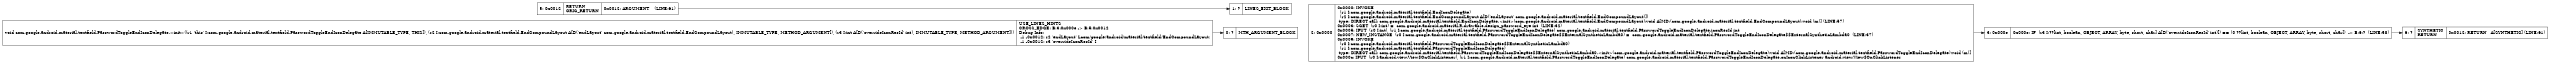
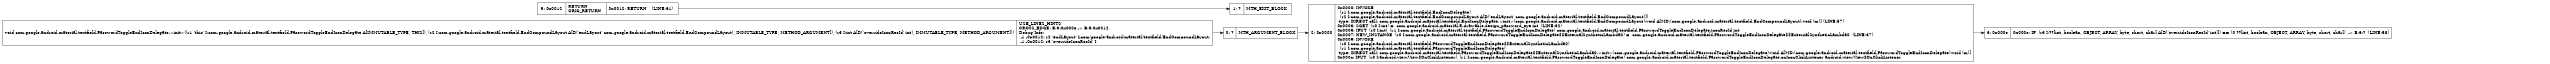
  digraph {
    rankdir=LR
    node [shape=record]
    n1 [label="{0\:\ ?|MTH_ARGUMENT_BLOCK\l}"]
    n2 [label="{2\:\ 0x0000|0x0000: INVOKE  \l  (r1 I:com.google.android.material.textfield.EndIconDelegate)\l  (r2 I:com.google.android.material.textfield.EndCompoundLayout A[D('endLayout' com.google.android.material.textfield.EndCompoundLayout)])\l type: DIRECT call: com.google.android.material.textfield.EndIconDelegate.\<init\>(com.google.android.material.textfield.EndCompoundLayout):void A[MD:(com.google.android.material.textfield.EndCompoundLayout):void (m)] (LINE:57)\l0x0003: SGET  (r0 I:int) =  com.google.android.material.R.drawable.design_password_eye int  (LINE:32)\l0x0005: IPUT  (r0 I:int), (r1 I:com.google.android.material.textfield.PasswordToggleEndIconDelegate) com.google.android.material.textfield.PasswordToggleEndIconDelegate.iconResId int \l0x0007: NEW_INSTANCE  (r0 I:com.google.android.material.textfield.PasswordToggleEndIconDelegate$$ExternalSyntheticLambda0) =  com.google.android.material.textfield.PasswordToggleEndIconDelegate$$ExternalSyntheticLambda0  (LINE:37)\l0x0009: INVOKE  \l  (r0 I:com.google.android.material.textfield.PasswordToggleEndIconDelegate$$ExternalSyntheticLambda0)\l  (r1 I:com.google.android.material.textfield.PasswordToggleEndIconDelegate)\l type: DIRECT call: com.google.android.material.textfield.PasswordToggleEndIconDelegate$$ExternalSyntheticLambda0.\<init\>(com.google.android.material.textfield.PasswordToggleEndIconDelegate):void A[MD:(com.google.android.material.textfield.PasswordToggleEndIconDelegate):void (m)]\l0x000c: IPUT  (r0 I:android.view.View$OnClickListener), (r1 I:com.google.android.material.textfield.PasswordToggleEndIconDelegate) com.google.android.material.textfield.PasswordToggleEndIconDelegate.onIconClickListener android.view.View$OnClickListener \l}"]
    n3 [label="{3\:\ 0x000e|0x000e: IF  (r3 I:??[int, boolean, OBJECT, ARRAY, byte, short, char] A[D('overrideIconResId' int)]) == (0 ??[int, boolean, OBJECT, ARRAY, byte, short, char])  \-\> B:6:?  (LINE:58)\l}"]
-   n4 [label="{6\:\ ?|SYNTHETIC\lRETURN\l|0x0012: RETURN   A[SYNTHETIC] (LINE:61)\l}"]
-   n5 [label="{5\:\ 0x0012|RETURN\lORIG_RETURN\l|0x0012: ARGUMENT    (LINE:61)\l}"]
-   n6 [label="{1\:\ ?|LINES_EXIT_BLOCK\l}"]
+   n5 [label="{5\:\ 0x0012|RETURN\lORIG_RETURN\l|0x0012: RETURN    (LINE:61)\l}"]
+   n6 [label="{1\:\ ?|MTH_EXIT_BLOCK\l}"]
    n7 [label="{void com.google.android.material.textfield.PasswordToggleEndIconDelegate.\<init\>((r1 'this' I:com.google.android.material.textfield.PasswordToggleEndIconDelegate A[IMMUTABLE_TYPE, THIS]), (r2 I:com.google.android.material.textfield.EndCompoundLayout A[D('endLayout' com.google.android.material.textfield.EndCompoundLayout), IMMUTABLE_TYPE, METHOD_ARGUMENT]), (r3 I:int A[D('overrideIconResId' int), IMMUTABLE_TYPE, METHOD_ARGUMENT]))  | USE_LINES_HINTS\lCROSS_EDGE: B:3:0x000e \-\> B:5:0x0012\lDebug Info:\l  \-1 \-0x0012: r2 'endLayout' Lcom\/google\/android\/material\/textfield\/EndCompoundLayout;\l  \-1 \-0x0012: r3 'overrideIconResId' I\l}"]
+   n1 -> n2
    n2 -> n3
-   n3 -> n4
    n5 -> n6
    n7 -> n1
  }
